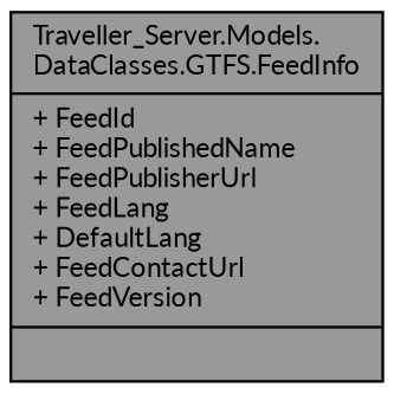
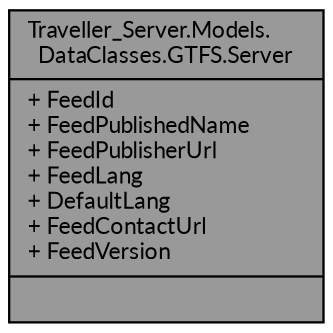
  digraph {
    fontname=Lato
-   n1 [color=black fillcolor=grey60 fontcolor=black fontname=Lato fontsize=10 height=0.2 label="{Traveller_Server.Models.\lDataClasses.GTFS.FeedInfo\n|+ FeedId\l+ FeedPublishedName\l+ FeedPublisherUrl\l+ FeedLang\l+ DefaultLang\l+ FeedContactUrl\l+ FeedVersion\l|}" shape=record style=filled width=0.4]
+   n1 [color=black fillcolor=grey60 fontcolor=black fontname=Lato fontsize=10 height=0.2 label="{Traveller_Server.Models.\lDataClasses.GTFS.Server\n|+ FeedId\l+ FeedPublishedName\l+ FeedPublisherUrl\l+ FeedLang\l+ DefaultLang\l+ FeedContactUrl\l+ FeedVersion\l|}" shape=record style=filled width=0.4]
  }
